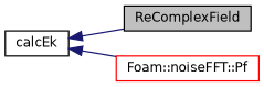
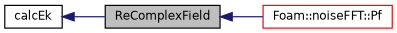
  digraph {
    rankdir=LR
    node [color=black fontname=Helvetica fontsize=10 shape=record]
    edge [color=midnightblue dir=back fontname=Helvetica fontsize=10 labelfontname=Helvetica labelfontsize=10 style=solid]
    n1 [fillcolor=grey75 fontcolor=black height=0.2 label=ReComplexField style=filled width=0.4]
    n2 [color=red height=0.2 label="Foam::noiseFFT::Pf" width=0.4]
    n3 [height=0.2 label=calcEk width=0.4]
-   n3 -> n2
+   n1 -> n2
    n3 -> n1
  }
